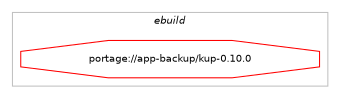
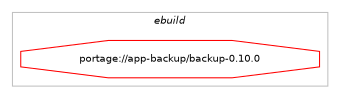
  digraph {
    compound=true
    concentrate=true
    fontname=Helvetica
    fontsize=10
    newrank=true
    rankdir=LR
    ranksep=1.5
-   n1 [color=red fontname=Helvetica fontsize=10 label="portage://app-backup/kup-0.10.0" width=4 shape=octagon]
+   n1 [color=red fontname=Helvetica fontsize=10 label="portage://app-backup/backup-0.10.0" width=4 shape=octagon]
    subgraph cluster_1 {
      color=gray
      label=<<i>ebuild</i>>
      n1
    }
    subgraph cluster_2 {
      color=gray
      label=<<i>dependencies</i>>
      subgraph cluster_3 {
        color=gray
        fillcolor="#eeeeee"
        label=<<i>compile</i>>
        style=filled
      }
      subgraph cluster_4 {
        color=gray
        fillcolor="#eeeeee"
        label=<<i>compile and run</i>>
        style=filled
      }
      subgraph cluster_5 {
        color=gray
        fillcolor="#eeeeee"
        label=<<i>run</i>>
        style=filled
      }
    }
    subgraph cluster_6 {
      color=gray
      label=<<i>candidates</i>>
      rank=same
    }
  }
